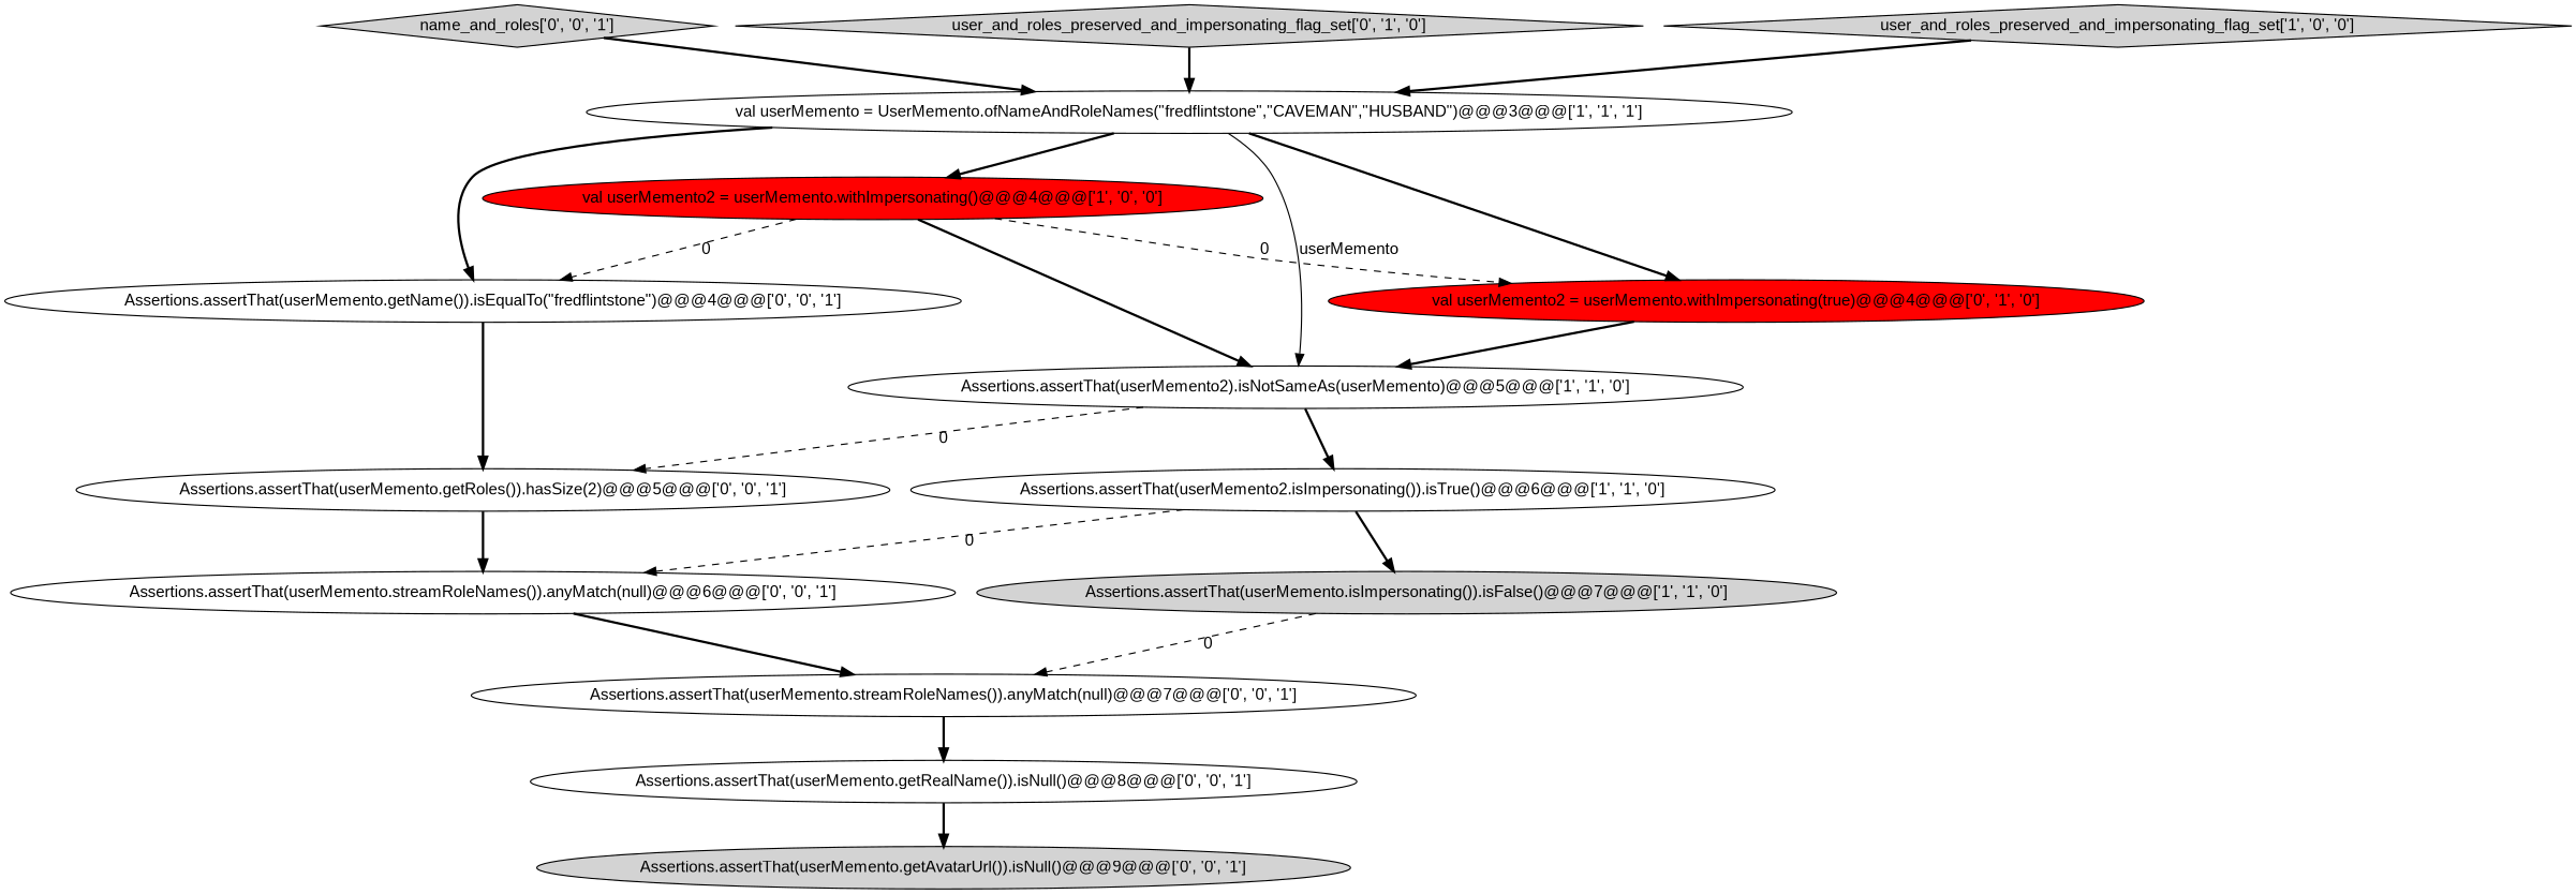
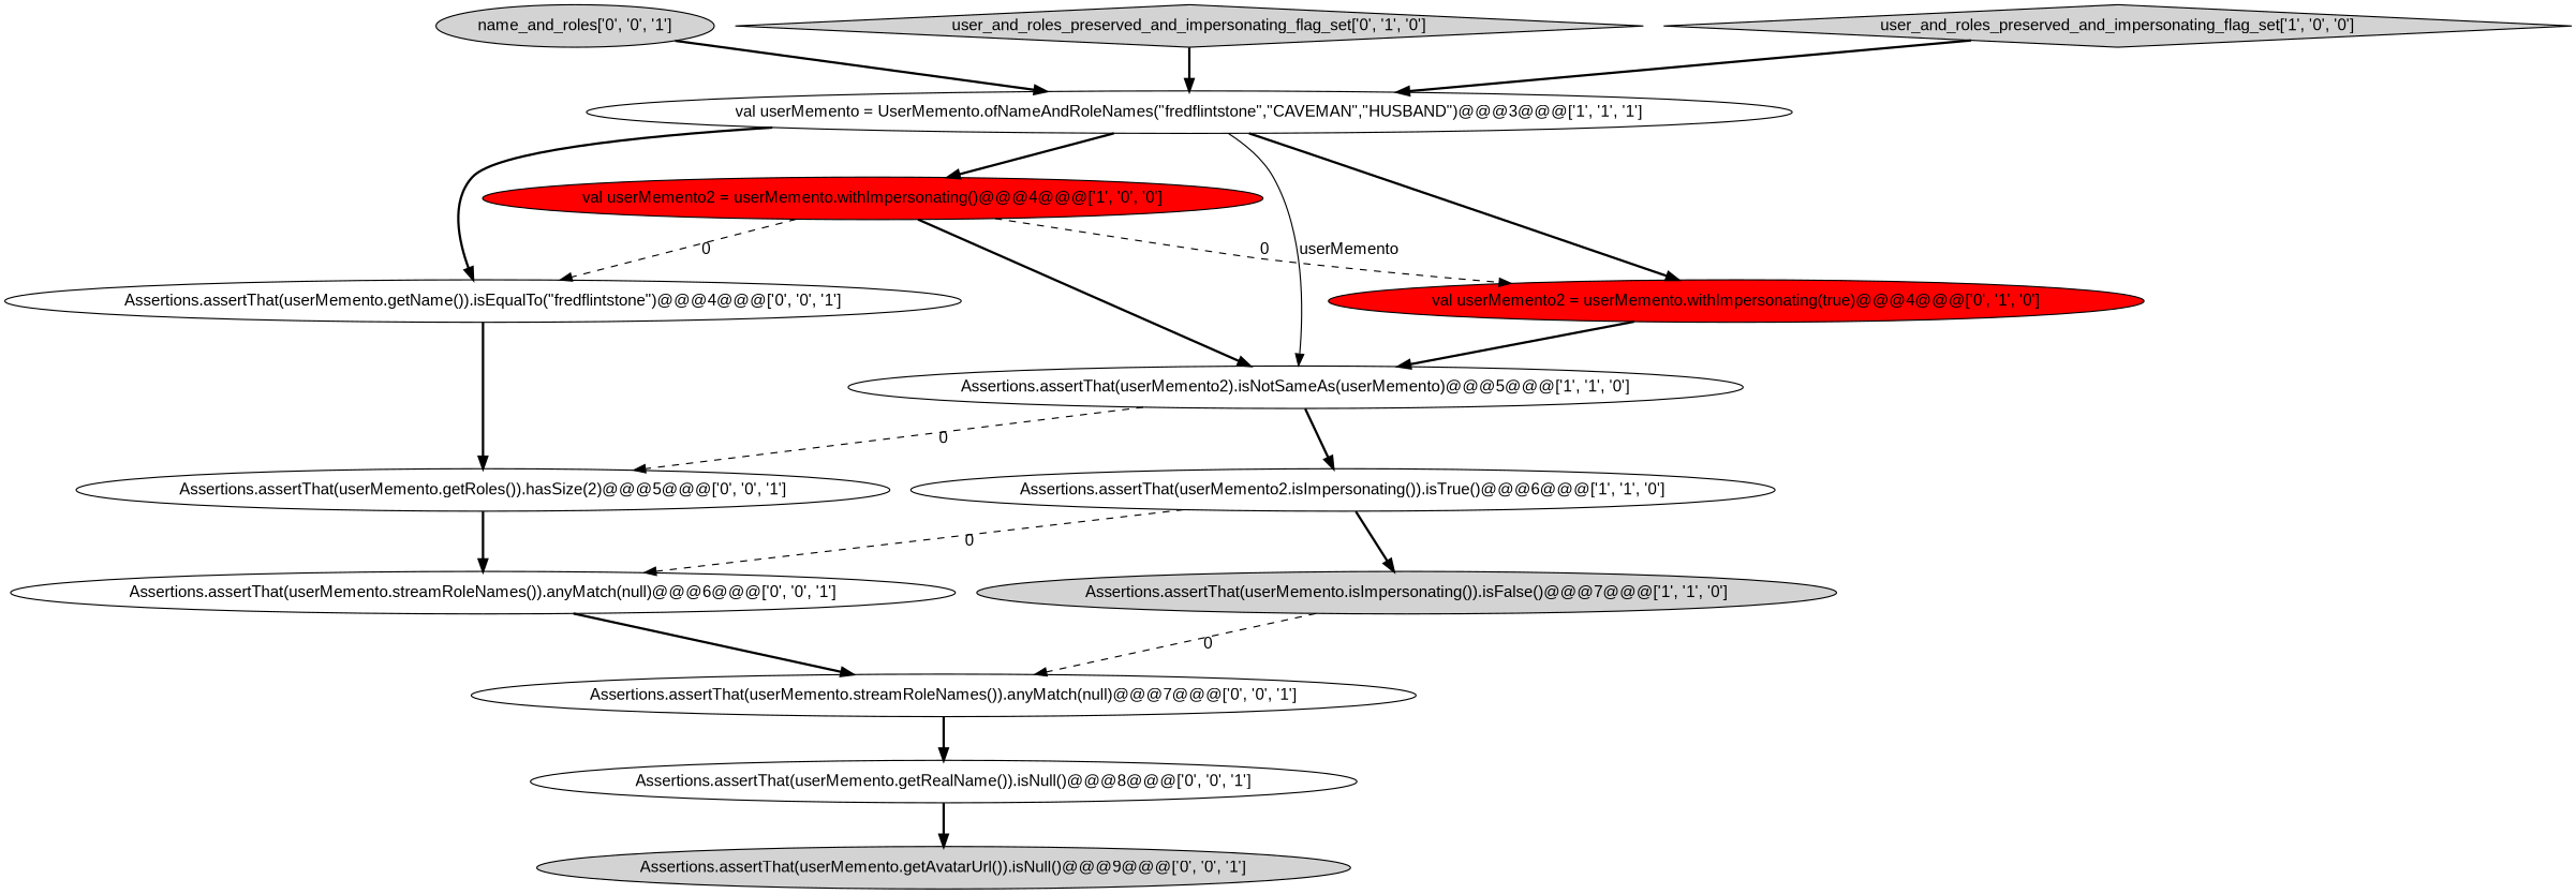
  digraph {
    fontname="Liberation Sans"
    node [fillcolor=white shape=ellipse style=filled fontname="Liberation Sans"]
    edge [style=bold fontname="Liberation Sans"]
    n1 [label="Assertions.assertThat(userMemento.getName()).isEqualTo(\"fredflintstone\")@@@4@@@['0', '0', '1']"]
    n2 [label="Assertions.assertThat(userMemento.getRoles()).hasSize(2)@@@5@@@['0', '0', '1']"]
    n3 [fillcolor=red label="val userMemento2 = userMemento.withImpersonating()@@@4@@@['1', '0', '0']"]
    n4 [label="Assertions.assertThat(userMemento2).isNotSameAs(userMemento)@@@5@@@['1', '1', '0']"]
    n5 [fillcolor=red label="val userMemento2 = userMemento.withImpersonating(true)@@@4@@@['0', '1', '0']"]
    n6 [label="Assertions.assertThat(userMemento2.isImpersonating()).isTrue()@@@6@@@['1', '1', '0']"]
    n7 [fillcolor=lightgray label="Assertions.assertThat(userMemento.getAvatarUrl()).isNull()@@@9@@@['0', '0', '1']"]
    n8 [label="Assertions.assertThat(userMemento.getRealName()).isNull()@@@8@@@['0', '0', '1']"]
    n9 [label="Assertions.assertThat(userMemento.streamRoleNames()).anyMatch(null)@@@6@@@['0', '0', '1']"]
    n10 [fillcolor=lightgray label="Assertions.assertThat(userMemento.isImpersonating()).isFalse()@@@7@@@['1', '1', '0']"]
    n11 [label="Assertions.assertThat(userMemento.streamRoleNames()).anyMatch(null)@@@7@@@['0', '0', '1']"]
    n12 [label="val userMemento = UserMemento.ofNameAndRoleNames(\"fredflintstone\",\"CAVEMAN\",\"HUSBAND\")@@@3@@@['1', '1', '1']"]
-   n13 [fillcolor=lightgray label="name_and_roles['0', '0', '1']" shape=diamond]
+   n13 [fillcolor=lightgray label="name_and_roles['0', '0', '1']"]
    n14 [fillcolor=lightgray label="user_and_roles_preserved_and_impersonating_flag_set['0', '1', '0']" shape=diamond]
    n15 [fillcolor=lightgray label="user_and_roles_preserved_and_impersonating_flag_set['1', '0', '0']" shape=diamond]
    n1 -> n2
    n2 -> n9
    n3 -> n1 [label=0 style=dashed]
    n3 -> n4
    n3 -> n5 [label=0 style=dashed]
    n4 -> n2 [label=0 style=dashed]
    n4 -> n6
    n5 -> n4
    n6 -> n9 [label=0 style=dashed]
    n6 -> n10
    n8 -> n7
    n9 -> n11
    n10 -> n11 [label=0 style=dashed]
    n11 -> n8
    n12 -> n1
    n12 -> n3
    n12 -> n4 [label=userMemento style=solid]
    n12 -> n5
    n13 -> n12
    n14 -> n12
    n15 -> n12
  }
